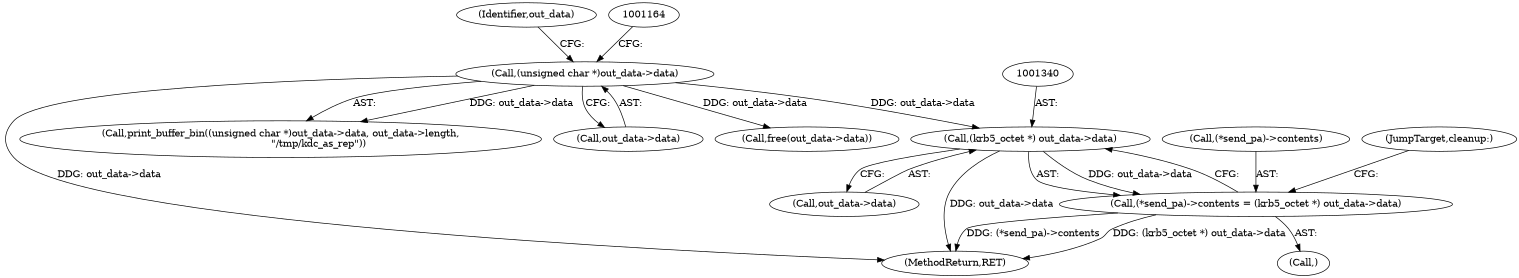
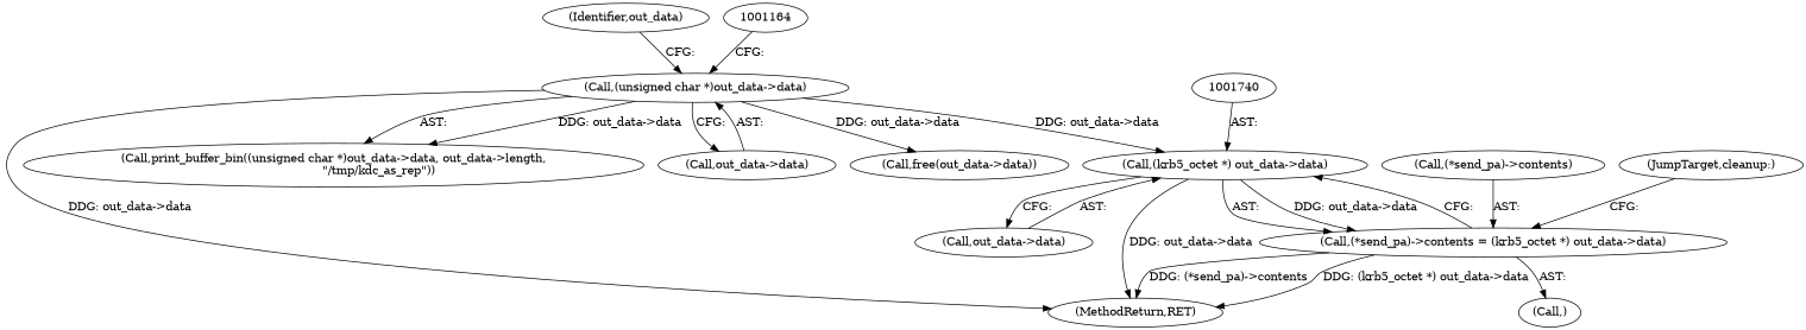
  digraph {
    n1 [label="(Call,(krb5_octet *) out_data->data)"]
    n2 [label="(Call,(*send_pa)->contents = (krb5_octet *) out_data->data)"]
    n3 [label="(Call,out_data->data)"]
    n4 [label="(MethodReturn,RET)"]
    n5 [label="(Call,)"]
    n6 [label="(Call,(unsigned char *)out_data->data)"]
    n7 [label="(Call,print_buffer_bin((unsigned char *)out_data->data, out_data->length,\n                         \"/tmp/kdc_as_rep\"))"]
    n8 [label="(Call,out_data->data)"]
    n9 [label="(Call,free(out_data->data))"]
    n10 [label="(Call,(*send_pa)->contents)"]
    n11 [label="(Identifier,out_data)"]
    n12 [label="(JumpTarget,cleanup:)"]
-   1001340
+   1001340 [label=1001740]
    1001164
    n1 -> n2 [label="AST: "]
    n1 -> n2 [label="DDG: out_data->data"]
    n1 -> n3 [label="CFG: "]
    n1 -> n4 [label="DDG: out_data->data"]
    n2 -> n1 [label="CFG: "]
    n2 -> n4 [label="DDG: (*send_pa)->contents"]
    n2 -> n4 [label="DDG: (krb5_octet *) out_data->data"]
    n2 -> n5 [label="AST: "]
    n3 -> n1 [label="AST: "]
    n6 -> n1 [label="DDG: out_data->data"]
    n6 -> n4 [label="DDG: out_data->data"]
    n6 -> n7 [label="AST: "]
    n6 -> n7 [label="DDG: out_data->data"]
    n6 -> n8 [label="CFG: "]
    n6 -> n9 [label="DDG: out_data->data"]
    n8 -> n6 [label="AST: "]
    n10 -> n2 [label="AST: "]
    n11 -> n6 [label="CFG: "]
    n12 -> n2 [label="CFG: "]
    1001340 -> n1 [label="AST: "]
    1001164 -> n6 [label="CFG: "]
  }
